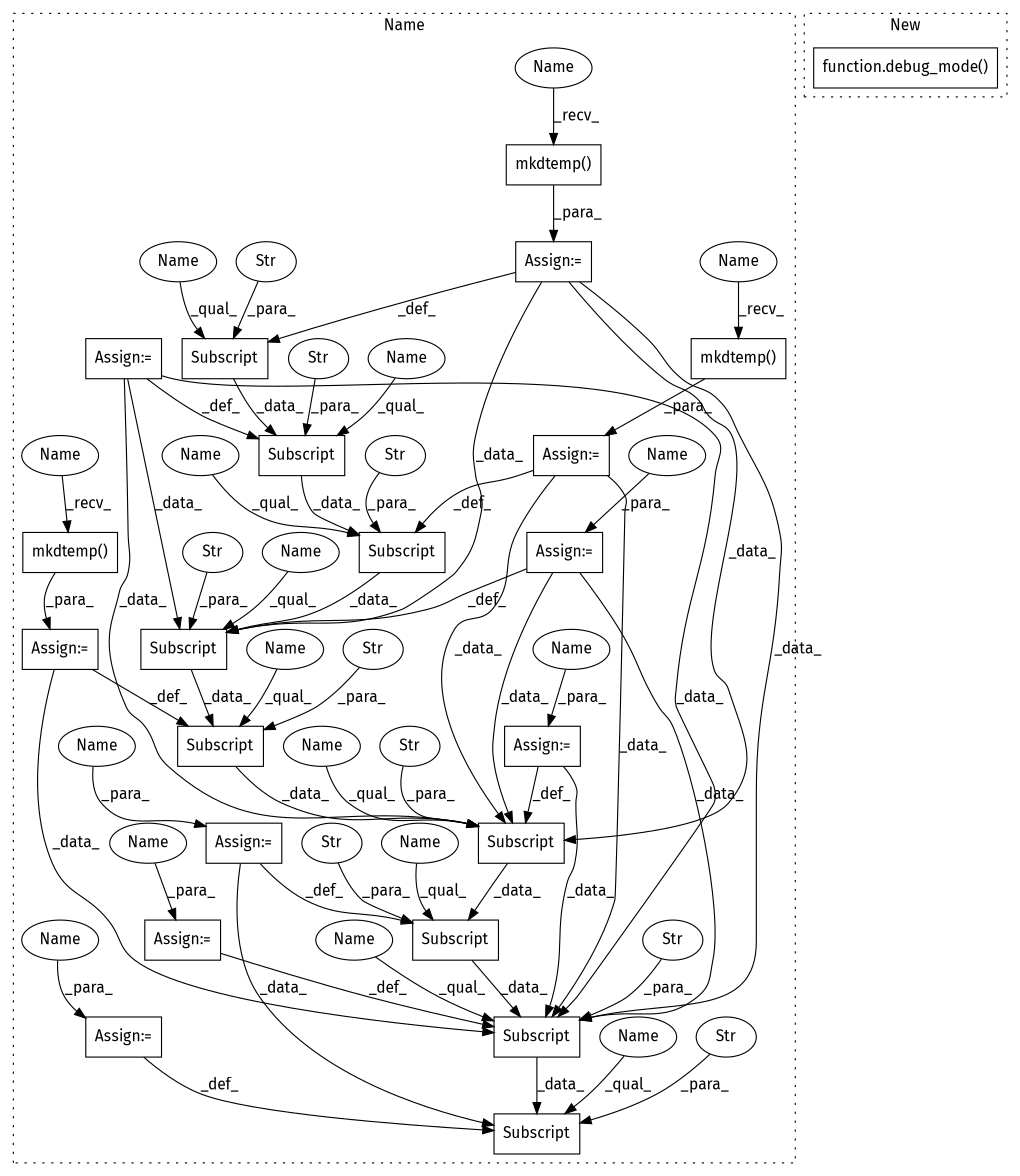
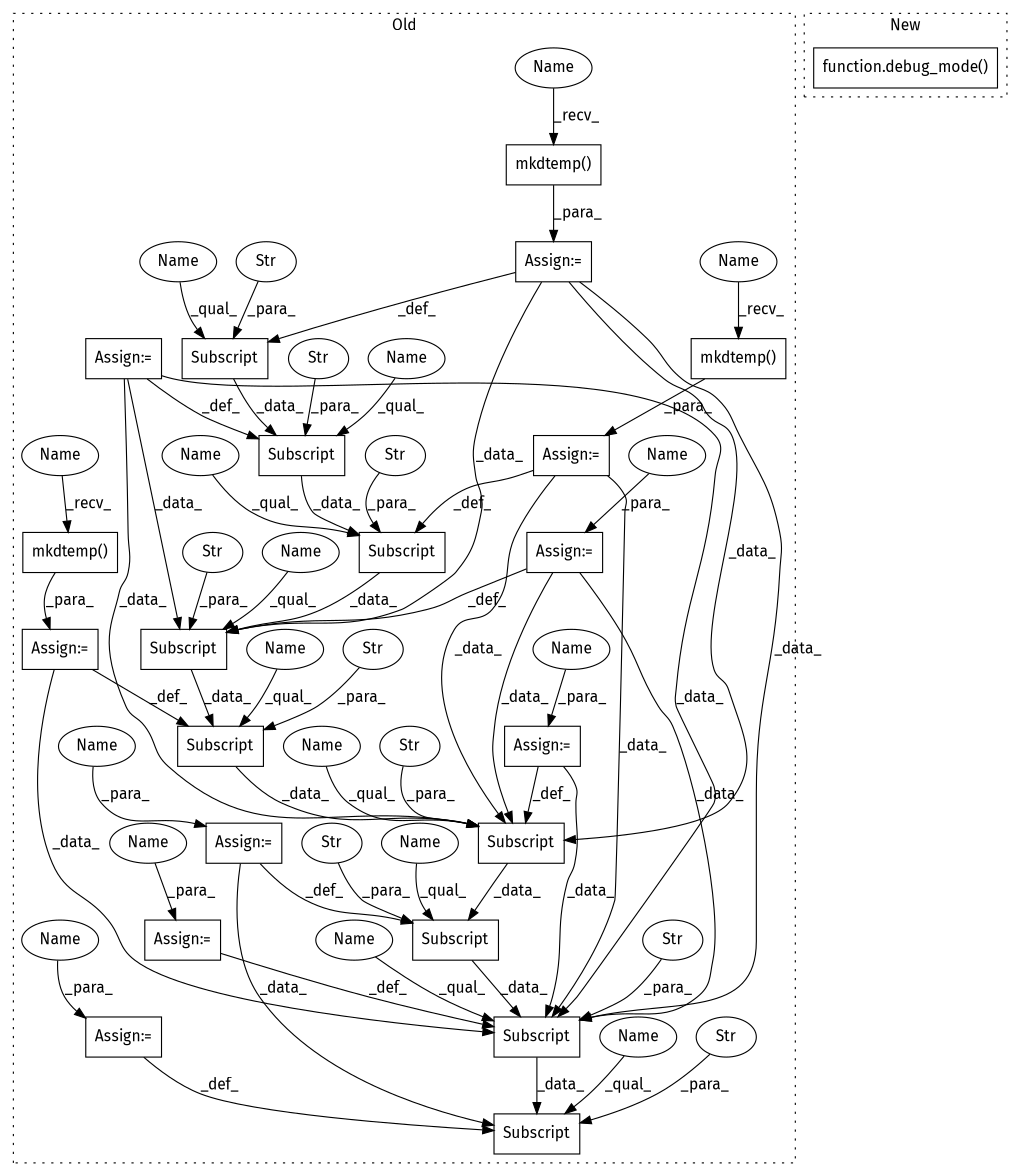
  digraph {
    fontname="Fira Sans"
    node [a=87 l=3 s=4451 shape=ellipse fontname="Fira Sans"]
    edge [fontname="Fira Sans"]
    n1 [a=75 l=33 label="mkdtemp()" shape=box]
    n2 [a=63 l="24,0" label=Subscript s="4424,0" shape=box]
    n3 [a=63 l="24,0" label=Subscript s="4524,0" shape=box]
    n4 [a=66 l=18 label=Str s=4529]
    n5 [a=63 l="22,0" label=Subscript s="4489,0" shape=box]
    n6 [a=66 l=16 label=Str s=4494]
    n7 [a=63 l="18,0" label=Subscript s="4561,0" shape=box]
    n8 [a=66 l=12 label=Str s=4566]
    n9 [a=63 l="24,0" label=Subscript s="4592,0" shape=box]
    n10 [a=66 l=18 label=Str s=4429]
    n11 [a=63 l="19,0" label=Subscript s="4330,0" shape=box]
    n12 [a=66 l=13 label=Str s=4335]
    n13 [a=63 l="21,0" label=Subscript s="4390,0" shape=box]
    n14 [a=66 l=18 label=Str s=4597]
    n15 [a=66 l=15 label=Str s=4395]
    n16 [a=68 label="Assign:=" s=4231 shape=box]
    n17 [a=63 l="16,0" label=Subscript s="4215,0" shape=box]
    n18 [a=66 l=10 label=Str s=4220]
    n19 [a=63 l="17,0" label=Subscript s="4272,0" shape=box]
    n20 [a=66 l=11 label=Str s=4277]
    n21 [a=75 l=33 label="mkdtemp()" s=4234 shape=box]
    n22 [a=68 label="Assign:=" s=4579 shape=box]
    n23 [a=68 label="Assign:=" s=4411 shape=box]
    n24 [a=68 label="Assign:=" s=4289 shape=box]
    n25 [a=68 label="Assign:=" s=4616 shape=box]
    n26 [a=68 label="Assign:=" s=4548 shape=box]
    n27 [a=68 label="Assign:=" s=4448 shape=box]
    n28 [a=68 label="Assign:=" s=4349 shape=box]
    n29 [a=68 label="Assign:=" s=4511 shape=box]
    n30 [a=75 l=33 label="mkdtemp()" s=4352 shape=box]
    n31 [l=8 label=Name s=4352]
    n32 [l=8 label=Name s=4234]
    n33 [l=8 label=Name]
    n34 [l=4 label=Name s=4561]
    n35 [l=4 label=Name s=4592]
    n36 [l=4 label=Name s=4489]
    n37 [l=4 label=Name s=4215]
    n38 [l=4 label=Name s=4424]
    n39 [l=4 label=Name s=4272]
    n40 [l=4 label=Name s=4330]
    n41 [l=4 label=Name s=4524]
    n42 [l=4 label=Name s=4390]
    n43 [l=5 label=Name s=4551]
    n44 [l=5 label=Name s=4582]
    n45 [l=5 label=Name s=4619]
    n46 [l=5 label=Name s=4414]
    n47 [l=5 label=Name s=4514]
    n48 [a=75 l=12 label="function.debug_mode()" s=4256 shape=box]
    subgraph cluster_1 {
-     label=Name
+     label=Old
      style=dotted
      n1
      n2
      n3
      n4
      n5
      n6
      n7
      n8
      n9
      n10
      n11
      n12
      n13
      n14
      n15
      n16
      n17
      n18
      n19
      n20
      n21
      n22
      n23
      n24
      n25
      n26
      n27
      n28
      n29
      n30
      n31
      n32
      n33
      n34
      n35
      n36
      n37
      n38
      n39
      n40
      n41
      n42
      n43
      n44
      n45
      n46
      n47
    }
    subgraph cluster_2 {
      label=New
      style=dotted
      n48
    }
    n1 -> n27 [label=_para_]
    n2 -> n5 [label=_data_]
    n3 -> n7 [label=_data_]
    n4 -> n3 [label=_para_]
    n5 -> n3 [label=_data_]
    n6 -> n5 [label=_para_]
    n7 -> n9 [label=_data_]
    n8 -> n7 [label=_para_]
    n10 -> n2 [label=_para_]
    n11 -> n13 [label=_data_]
    n12 -> n11 [label=_para_]
    n13 -> n2 [label=_data_]
    n14 -> n9 [label=_para_]
    n15 -> n13 [label=_para_]
    n16 -> n5 [label=_data_]
    n16 -> n7 [label=_data_]
    n16 -> n13 [label=_data_]
    n16 -> n17 [label=_def_]
    n17 -> n19 [label=_data_]
    n18 -> n17 [label=_para_]
    n19 -> n11 [label=_data_]
    n20 -> n19 [label=_para_]
    n21 -> n16 [label=_para_]
    n22 -> n7 [label=_def_]
    n23 -> n5 [label=_data_]
    n23 -> n7 [label=_data_]
    n23 -> n13 [label=_def_]
    n24 -> n5 [label=_data_]
    n24 -> n7 [label=_data_]
    n24 -> n13 [label=_data_]
    n24 -> n19 [label=_def_]
    n25 -> n9 [label=_def_]
    n26 -> n3 [label=_def_]
    n26 -> n9 [label=_data_]
    n27 -> n2 [label=_def_]
    n27 -> n7 [label=_data_]
    n28 -> n5 [label=_data_]
    n28 -> n7 [label=_data_]
    n28 -> n11 [label=_def_]
    n29 -> n5 [label=_def_]
    n29 -> n7 [label=_data_]
    n30 -> n28 [label=_para_]
    n31 -> n30 [label=_recv_]
    n32 -> n21 [label=_recv_]
    n33 -> n1 [label=_recv_]
    n34 -> n7 [label=_qual_]
    n35 -> n9 [label=_qual_]
    n36 -> n5 [label=_qual_]
    n37 -> n17 [label=_qual_]
    n38 -> n2 [label=_qual_]
    n39 -> n19 [label=_qual_]
    n40 -> n11 [label=_qual_]
    n41 -> n3 [label=_qual_]
    n42 -> n13 [label=_qual_]
    n43 -> n26 [label=_para_]
    n44 -> n22 [label=_para_]
    n45 -> n25 [label=_para_]
    n46 -> n23 [label=_para_]
    n47 -> n29 [label=_para_]
  }
